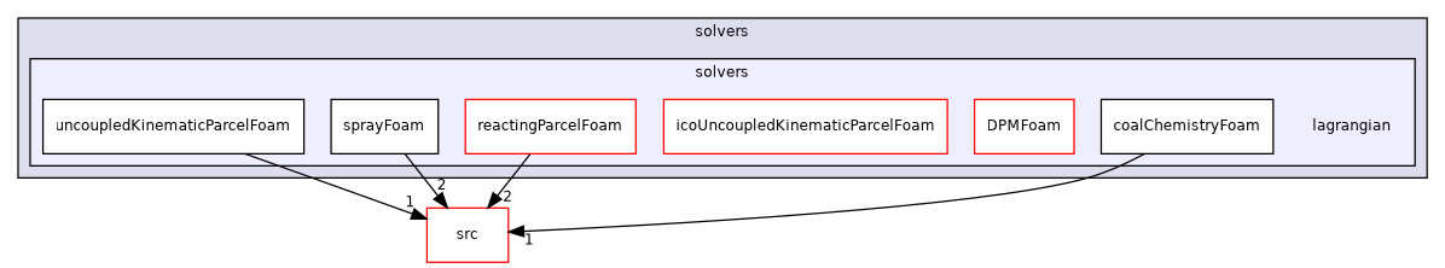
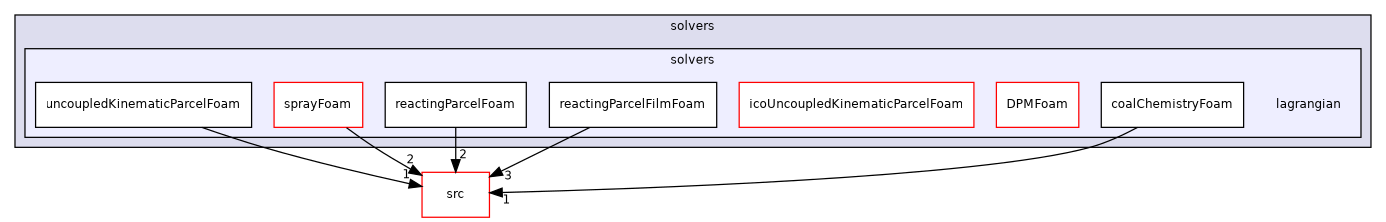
  digraph {
    compound=true
    node [fontname=Helvetica fontsize=10 shape=box color=red fillcolor=white style=filled]
    edge [headlabel=1 labeldistance=1.5 labelfontname=Helvetica labelfontsize=10]
    n1 [label=lagrangian shape=plaintext color="" fillcolor="" style=""]
    n2 [color=black label=coalChemistryFoam]
    n3 [label=DPMFoam]
    n4 [label=icoUncoupledKinematicParcelFoam]
-   n6 [label=reactingParcelFoam]
-   n7 [color=black label=sprayFoam]
+   n5 [color=black label=reactingParcelFilmFoam]
+   n6 [color=black label=reactingParcelFoam]
+   n7 [label=sprayFoam]
    n8 [color=black label=uncoupledKinematicParcelFoam]
    n9 [label=src fillcolor="" style=""]
    subgraph cluster_1 {
      bgcolor="#ddddee"
      fontname=Helvetica
      fontsize=10
      label=solvers
      pencolor=black
      subgraph cluster_2 {
        bgcolor="#eeeeff"
        fontname=Helvetica
        fontsize=10
        pencolor=black
        n1
        n2
        n3
        n4
+       n5
        n6
        n7
        n8
      }
    }
    n2 -> n9
+   n5 -> n9 [headlabel=3]
    n6 -> n9 [headlabel=2]
    n7 -> n9 [headlabel=2]
    n8 -> n9
  }
